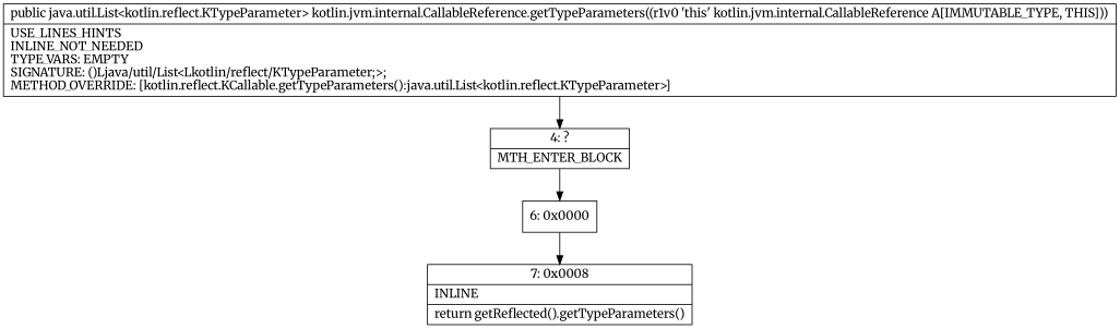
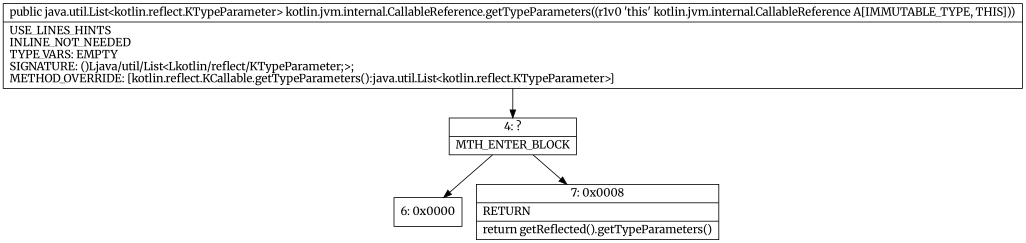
  digraph {
    fontname=Merriweather
    node [fontname=Merriweather shape=record]
    edge [fontname=Merriweather]
    n1 [label="{4\:\ ?|MTH_ENTER_BLOCK\l}"]
    n2 [label="{6\:\ 0x0000}"]
-   n3 [label="{7\:\ 0x0008|INLINE\l|return getReflected().getTypeParameters()\l}"]
+   n3 [label="{7\:\ 0x0008|RETURN\l|return getReflected().getTypeParameters()\l}"]
    n4 [label="{public java.util.List\<kotlin.reflect.KTypeParameter\> kotlin.jvm.internal.CallableReference.getTypeParameters((r1v0 'this' kotlin.jvm.internal.CallableReference A[IMMUTABLE_TYPE, THIS]))  | USE_LINES_HINTS\lINLINE_NOT_NEEDED\lTYPE_VARS: EMPTY\lSIGNATURE: ()Ljava\/util\/List\<Lkotlin\/reflect\/KTypeParameter;\>;\lMETHOD_OVERRIDE: [kotlin.reflect.KCallable.getTypeParameters():java.util.List\<kotlin.reflect.KTypeParameter\>]\l}"]
    n1 -> n2
-   n2 -> n3
+   n1 -> n3
    n4 -> n1
  }
